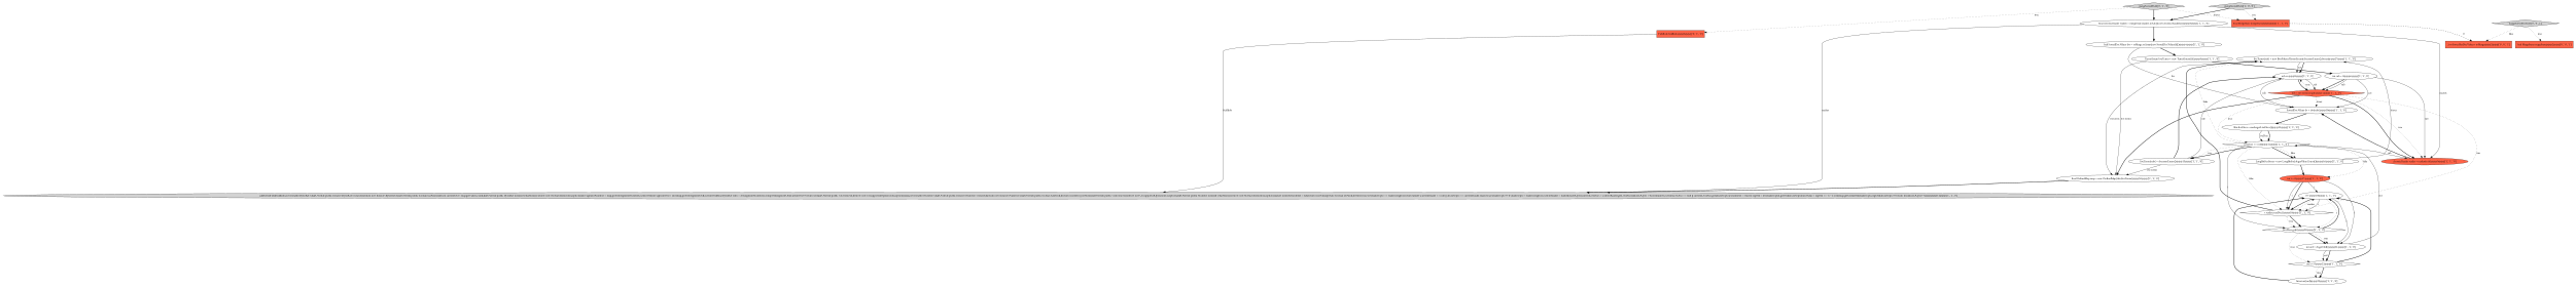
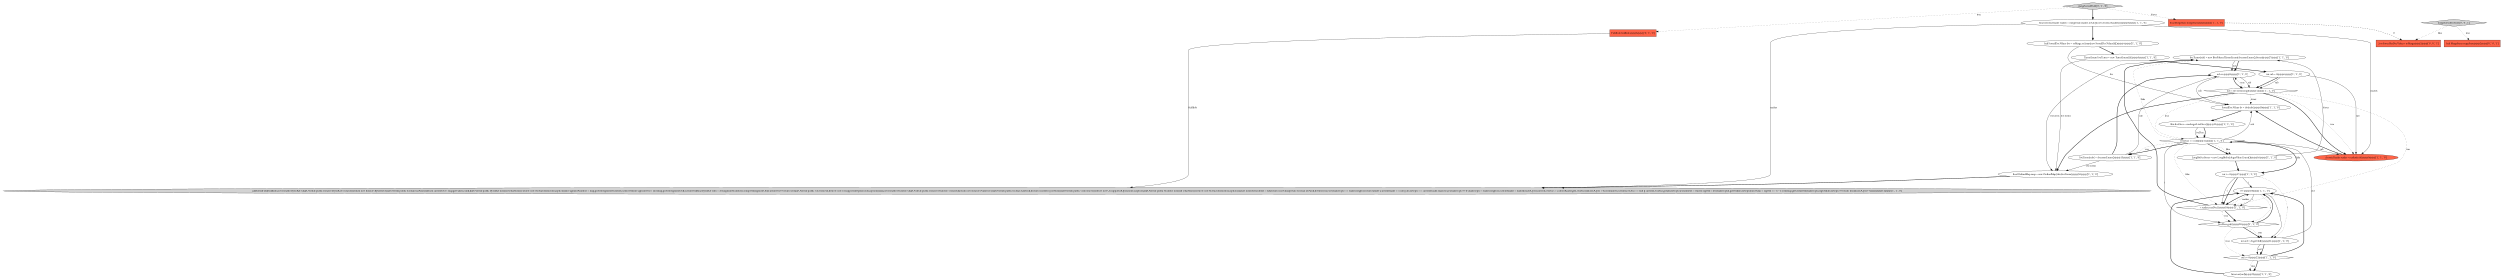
  digraph {
    fontname="EB Garamond"
    node [fillcolor=white fontname="EB Garamond" shape=ellipse style=filled]
    edge [fontname="EB Garamond" style=bold]
    n1 [label="liveTerms(sub( = new BitsFilteredTermsEnum(dv.termsEnum(),bitset)@@@27@@@['1', '1', '0']"]
    n2 [label="sub++@@@8@@@['1', '1', '0']"]
    n3 [label="final OrdinalMap map = new OrdinalMap(this,liveTerms)@@@30@@@['1', '1', '0']"]
    n4 [label="SortedDocValues dv = dvs(sub(@@@10@@@['1', '1', '0']"]
-   n5 [fillcolor=tomato label="sub < liveTerms.length@@@7@@@['1', '1', '0']" shape=diamond]
+   n5 [label="sub < liveTerms.length@@@7@@@['1', '1', '0']" shape=diamond]
    n6 [fillcolor=lightgray label="addSortedField(fieldInfo,new Iterable<BytesRef>(){@Override public Iterator<BytesRef> iterator(){return new Iterator<BytesRef>(){@Override public boolean hasNext(){return currentOrd < map.getValueCount()}@Override public BytesRef next(){if (!hasNext()) {throw new NoSuchElementException()}int segmentNumber = map.getFirstSegmentNumber(currentOrd)int segmentOrd = (int)map.getFirstSegmentOrd(currentOrd)final BytesRef term = dvs(segmentNumber(.lookupOrd(segmentOrd)currentOrd++return term}@Override public void remove(){throw new UnsupportedOperationException()}}}},new Iterable<Number>(){@Override public Iterator<Number> iterator(){return new Iterator<Number>(){@Override public boolean hasNext(){return nextIsSet || setNext()}@Override public void remove(){throw new UnsupportedOperationException()}@Override public Number next(){if (!hasNext()) {throw new NoSuchElementException()}assert nextIsSetnextIsSet = falsereturn nextValue}private boolean setNext(){while (true) {if (readerUpto == readers.length) {return false}if (currentReader == null || docIDUpto == currentReader.maxDoc()) {readerUpto++if (readerUpto < readers.length) {currentReader = readers(readerUpto(currentLiveDocs = currentReader.getLiveDocs()}docIDUpto = 0continue}if (currentLiveDocs == null || currentLiveDocs.get(docIDUpto)) {nextIsSet = trueint segOrd = dvs(readerUpto(.getOrd(docIDUpto)nextValue = segOrd == -1? -1: (int)map.getGlobalOrd(readerUpto,segOrd)docIDUpto++return true}docIDUpto++}}}}})@@@31@@@['1', '1', '0']"]
    n7 [label="bitset.set(ord)@@@23@@@['1', '1', '0']"]
    n8 [label="i++@@@19@@@['1', '1', '0']"]
    n9 [label="i < reader.maxDoc()@@@18@@@['1', '1', '0']" shape=diamond]
    n10 [label="int ord = dv.getOrd(i)@@@21@@@['1', '1', '0']"]
    n11 [label="liveDocs.get(i)@@@20@@@['1', '1', '0']" shape=diamond]
-   n12 [fillcolor=lightgray label="mergeSortedField['1', '0', '0']" shape=diamond]
    n13 [fillcolor=tomato label="final MergeState mergeState@@@2@@@['1', '1', '0']" shape=box]
    n14 [label="final AtomicReader readers = mergeState.readers.toArray(new AtomicReader(((()@@@3@@@['1', '1', '0']"]
    n15 [fillcolor=tomato label="List<SortedSetDocValues> toMerge@@@2@@@['0', '0', '1']" shape=box]
    n16 [label="final SortedDocValues dvs = toMerge.toArray(new SortedDocValues(((()@@@4@@@['1', '1', '0']"]
    n17 [fillcolor=tomato label="AtomicReader reader = readers(sub(@@@9@@@['1', '1', '0']"]
    n18 [label="liveDocs == null@@@12@@@['1', '1', '0']" shape=diamond]
-   n19 [fillcolor=tomato label="int i = 0@@@17@@@['1', '1', '0']"]
+   n19 [label="int i = 0@@@17@@@['1', '1', '0']"]
    n20 [label="LongBitSet bitset = new LongBitSet(dv.getValueCount())@@@16@@@['1', '1', '0']"]
    n21 [label="liveTerms(sub( = dv.termsEnum()@@@13@@@['1', '1', '0']"]
    n22 [fillcolor=tomato label="FieldInfo fieldInfo@@@2@@@['0', '1', '0']" shape=box]
    n23 [label="Bits liveDocs = reader.getLiveDocs()@@@11@@@['1', '1', '0']"]
    n24 [label="TermsEnum liveTerms = new TermsEnum((((@@@5@@@['1', '1', '0']"]
    n25 [label="int sub = 0@@@6@@@['1', '1', '0']"]
    n26 [fillcolor=lightgray label="mergeSortedSetField['0', '0', '1']" shape=diamond]
    n27 [fillcolor=tomato label="final MergeState mergeState@@@2@@@['0', '0', '1']" shape=box]
    n28 [label="ord >= 0@@@22@@@['1', '1', '0']" shape=diamond]
    n29 [fillcolor=lightgray label="mergeSortedField['0', '1', '0']" shape=diamond]
    n1 -> n2 [label=sub style=solid]
    n1 -> n2
    n1 -> n3 [label=liveTerms style=solid]
    n2 -> n4 [label=sub style=solid]
    n2 -> n5 [label=sub style=solid]
    n2 -> n5
    n3 -> n6
    n4 -> n23
    n5 -> n2 [label=true style=dotted]
    n5 -> n3
    n5 -> n4 [label=bitset style=dotted]
    n5 -> n9 [label=true style=dotted]
    n5 -> n17
    n5 -> n17 [label=true style=dotted]
    n5 -> n18 [label=true style=dotted]
    n7 -> n8
    n8 -> n9 [label=i style=solid]
    n8 -> n9
    n8 -> n10 [label=i style=solid]
    n8 -> n11 [label=i style=dotted]
    n9 -> n1
    n9 -> n8 [label=readers style=dotted]
    n9 -> n11
    n9 -> n11 [label=true style=dotted]
    n10 -> n18 [label=ord style=solid]
    n10 -> n28
    n10 -> n28 [label=ord style=solid]
    n11 -> n8
    n11 -> n10
    n11 -> n10 [label=true style=dotted]
    n11 -> n28 [label=true style=dotted]
-   n12 -> n13 [label=true style=dotted]
-   n12 -> n14
    n13 -> n15 [label=0 style=dashed]
    n14 -> n6 [label=readers style=solid]
    n14 -> n16
    n14 -> n17 [label=readers style=solid]
    n16 -> n4 [label=dvs style=solid]
    n16 -> n24
    n17 -> n4
    n18 -> n1 [label=false style=dotted]
    n18 -> n9 [label=false style=dotted]
    n18 -> n11 [label=i style=solid]
    n18 -> n17 [label=sub style=solid]
-   n18 -> n19 [label=false style=dotted]
+   n18 -> n19 [label=false]
    n18 -> n20
    n18 -> n20 [label=false style=dotted]
    n18 -> n21
    n18 -> n21 [label=true style=dotted]
    n19 -> n8 [label=i style=solid]
    n19 -> n9
    n19 -> n9 [label=i style=solid]
-   n19 -> n10 [label=i style=solid]
+   n19 -> n10 [label=i style=dotted]
    n20 -> n1 [label=bitset style=solid]
    n20 -> n19
    n21 -> n2
    n21 -> n2 [label=sub style=solid]
    n21 -> n3 [label=liveTerms style=solid]
    n22 -> n6 [label=fieldInfo style=solid]
    n23 -> n18
    n23 -> n18 [label=liveDocs style=solid]
    n24 -> n3 [label=liveTerms style=solid]
    n24 -> n25
-   n25 -> n4 [label=sub style=solid]
+   n18 -> n4 [label=sub style=solid]
    n25 -> n5
    n25 -> n5 [label=sub style=solid]
    n25 -> n17 [label=sub style=solid]
    n26 -> n15 [label=false style=dotted]
    n26 -> n27 [label=true style=dotted]
    n28 -> n7
    n28 -> n7 [label=true style=dotted]
    n28 -> n8
    n29 -> n13 [label=bitset style=dotted]
    n29 -> n14
    n29 -> n22 [label=true style=dotted]
  }
